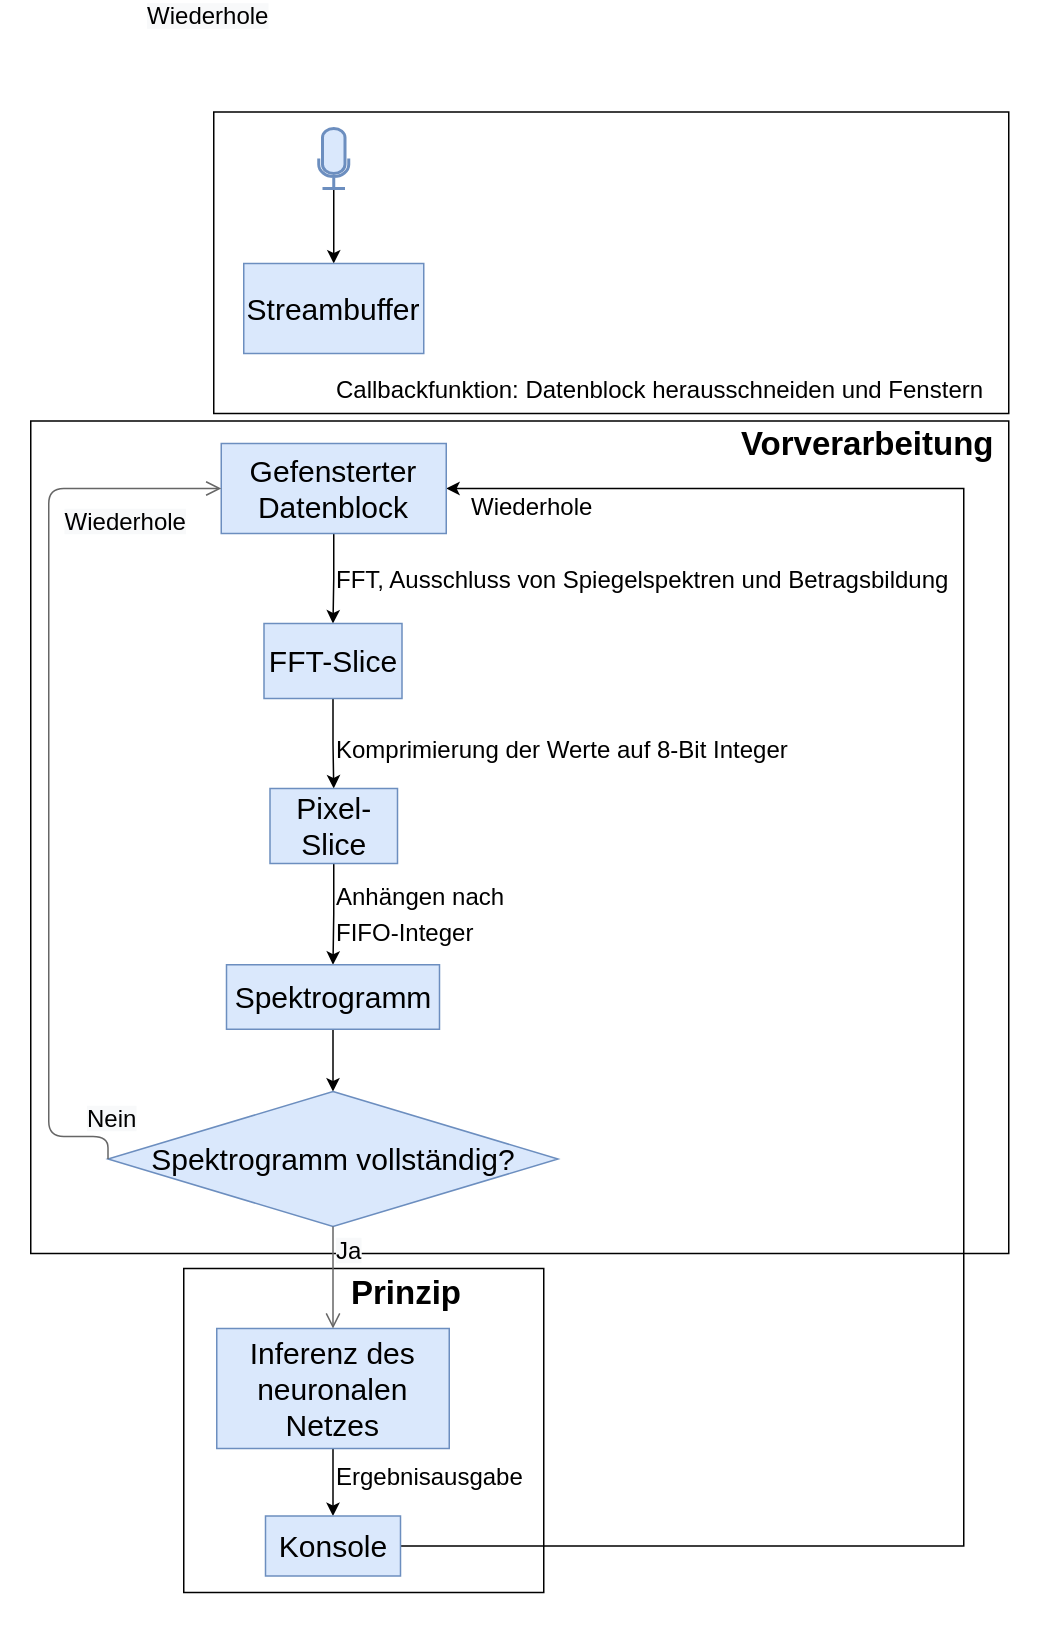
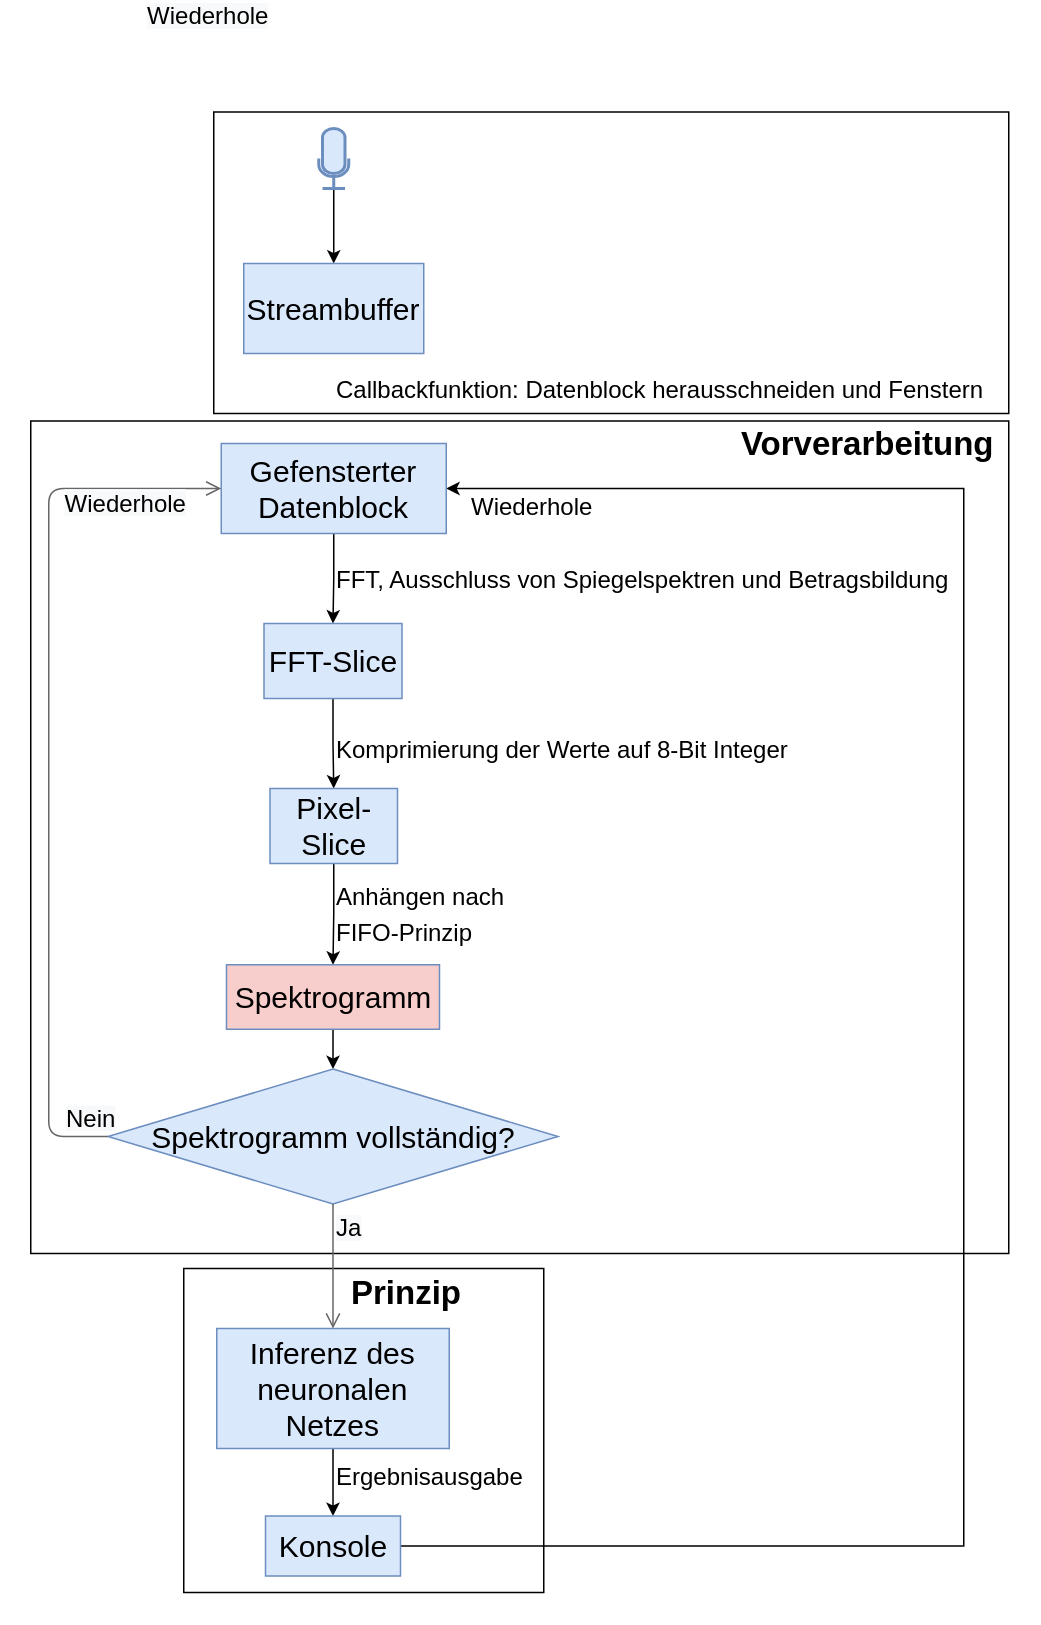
  <mxCell id="0" />
  <mxCell id="1" parent="0" />
  <mxCell id="2" value="" style="rounded=0;whiteSpace=wrap;html=1;strokeColor=#000000;fontSize=20;" vertex="1" parent="1"><mxGeometry x="122" y="791" width="240" height="216" as="geometry" /></mxCell>
  <mxCell id="3" value="" style="rounded=0;whiteSpace=wrap;html=1;strokeColor=#000000;fontSize=20;" vertex="1" parent="1"><mxGeometry x="20" y="226" width="652" height="555" as="geometry" /></mxCell>
  <mxCell id="4" value="" style="rounded=0;whiteSpace=wrap;html=1;strokeColor=#000000;fontSize=20;verticalAlign=top;" vertex="1" parent="1"><mxGeometry x="142" y="20" width="530" height="201" as="geometry" /></mxCell>
  <mxCell id="5" style="edgeStyle=orthogonalEdgeStyle;rounded=0;orthogonalLoop=1;jettySize=auto;html=1;entryX=0.5;entryY=0;entryDx=0;entryDy=0;" edge="1" parent="1" source="6" target="7"><mxGeometry relative="1" as="geometry"><mxPoint x="242" y="101" as="targetPoint" /></mxGeometry></mxCell>
  <mxCell id="6" value="" style="html=1;verticalLabelPosition=bottom;align=center;labelBackgroundColor=#ffffff;verticalAlign=top;strokeWidth=2;strokeColor=#6c8ebf;fillColor=#dae8fc;shadow=0;dashed=0;shape=mxgraph.ios7.icons.microphone;snapToPoint=1;" vertex="1" parent="1"><mxGeometry x="212" y="31" width="20" height="40" as="geometry" /></mxCell>
  <mxCell id="7" value="&lt;span style=&quot;font-size: 20px&quot;&gt;Streambuffer&lt;/span&gt;" style="rounded=0;whiteSpace=wrap;html=1;strokeColor=#6c8ebf;fillColor=#dae8fc;" vertex="1" parent="1"><mxGeometry x="162" y="121" width="120" height="60" as="geometry" /></mxCell>
  <mxCell id="8" value="&lt;font style=&quot;font-size: 22px&quot;&gt;&lt;b&gt;Vorverarbeitung&lt;/b&gt;&lt;/font&gt;" style="text;html=1;resizable=0;points=[];autosize=1;align=left;verticalAlign=top;spacingTop=-4;fontSize=20;" vertex="1" parent="1"><mxGeometry x="492" y="226" width="180" height="30" as="geometry" /></mxCell>
  <mxCell id="9" value="&lt;font style=&quot;font-size: 22px&quot;&gt;&lt;b&gt;Prinzip&lt;br&gt;&lt;/b&gt;&lt;/font&gt;" style="text;html=1;resizable=0;points=[];autosize=1;align=left;verticalAlign=top;spacingTop=-4;fontSize=20;" vertex="1" parent="1"><mxGeometry x="231.5" y="792" width="140" height="30" as="geometry" /></mxCell>
  <mxCell id="10" style="edgeStyle=orthogonalEdgeStyle;rounded=0;orthogonalLoop=1;jettySize=auto;html=1;exitX=0.5;exitY=1;exitDx=0;exitDy=0;entryX=0.5;entryY=0;entryDx=0;entryDy=0;fontSize=20;" edge="1" parent="1" source="11" target="13"><mxGeometry relative="1" as="geometry" /></mxCell>
  <mxCell id="11" value="Inferenz des neuronalen Netzes" style="rounded=0;whiteSpace=wrap;html=1;strokeColor=#6c8ebf;fontSize=20;fillColor=#dae8fc;" vertex="1" parent="1"><mxGeometry x="144" y="831" width="155" height="80" as="geometry" /></mxCell>
  <mxCell id="12" style="edgeStyle=orthogonalEdgeStyle;rounded=0;orthogonalLoop=1;jettySize=auto;html=1;exitX=1;exitY=0.5;exitDx=0;exitDy=0;entryX=1;entryY=0.5;entryDx=0;entryDy=0;" edge="1" parent="1" source="13" target="17"><mxGeometry relative="1" as="geometry"><mxPoint x="722" y="311" as="targetPoint" /><Array as="points"><mxPoint x="642" y="976" /><mxPoint x="642" y="271" /></Array></mxGeometry></mxCell>
  <mxCell id="13" value="Konsole" style="rounded=0;whiteSpace=wrap;html=1;strokeColor=#6c8ebf;fontSize=20;fillColor=#dae8fc;" vertex="1" parent="1"><mxGeometry x="176.5" y="956" width="90" height="40" as="geometry" /></mxCell>
  <mxCell id="14" value="&lt;font style=&quot;font-size: 16px&quot;&gt;Ergebnisausgabe&lt;/font&gt;" style="text;html=1;resizable=0;points=[];autosize=1;align=left;verticalAlign=top;spacingTop=-4;fontSize=20;" vertex="1" parent="1"><mxGeometry x="222" y="914" width="140" height="30" as="geometry" /></mxCell>
  <mxCell id="15" value="&lt;font style=&quot;font-size: 16px&quot;&gt;Callbackfunktion: Datenblock herausschneiden und Fenstern&lt;/font&gt;" style="text;html=1;resizable=0;points=[];autosize=1;align=left;verticalAlign=top;spacingTop=-4;fontSize=20;" vertex="1" parent="1"><mxGeometry x="221.5" y="188.5" width="450" height="30" as="geometry" /></mxCell>
  <mxCell id="16" style="edgeStyle=orthogonalEdgeStyle;rounded=0;orthogonalLoop=1;jettySize=auto;html=1;entryX=0.5;entryY=0;entryDx=0;entryDy=0;" edge="1" parent="1" source="17" target="19"><mxGeometry relative="1" as="geometry" /></mxCell>
  <mxCell id="17" value="&lt;span style=&quot;font-size: 20px&quot;&gt;Gefensterter Datenblock&lt;br&gt;&lt;/span&gt;" style="rounded=0;whiteSpace=wrap;html=1;strokeColor=#6c8ebf;fillColor=#dae8fc;" vertex="1" parent="1"><mxGeometry x="147" y="241" width="150" height="60" as="geometry" /></mxCell>
  <mxCell id="18" style="edgeStyle=orthogonalEdgeStyle;rounded=0;orthogonalLoop=1;jettySize=auto;html=1;exitX=0.5;exitY=1;exitDx=0;exitDy=0;entryX=0.5;entryY=0;entryDx=0;entryDy=0;" edge="1" parent="1" source="19" target="22"><mxGeometry relative="1" as="geometry" /></mxCell>
  <mxCell id="19" value="FFT-Slice" style="rounded=0;whiteSpace=wrap;html=1;strokeColor=#6c8ebf;fontSize=20;fillColor=#dae8fc;" vertex="1" parent="1"><mxGeometry x="175.5" y="361" width="92" height="50" as="geometry" /></mxCell>
  <mxCell id="20" value="&lt;font style=&quot;font-size: 16px&quot;&gt;FFT, Ausschluss von Spiegelspektren und Betragsbildung&lt;/font&gt;" style="text;html=1;resizable=0;points=[];autosize=1;align=left;verticalAlign=top;spacingTop=-4;fontSize=20;" vertex="1" parent="1"><mxGeometry x="222" y="316" width="420" height="30" as="geometry" /></mxCell>
  <mxCell id="21" style="edgeStyle=orthogonalEdgeStyle;rounded=0;orthogonalLoop=1;jettySize=auto;html=1;entryX=0.5;entryY=0;entryDx=0;entryDy=0;" edge="1" parent="1" source="22" target="25"><mxGeometry relative="1" as="geometry" /></mxCell>
  <mxCell id="22" value="Pixel-Slice" style="rounded=0;whiteSpace=wrap;html=1;strokeColor=#6c8ebf;fontSize=20;fillColor=#dae8fc;" vertex="1" parent="1"><mxGeometry x="179.5" y="471" width="85" height="50" as="geometry" /></mxCell>
  <mxCell id="23" value="&lt;span style=&quot;font-size: 16px&quot;&gt;Komprimierung der Werte auf 8-Bit Integer&lt;/span&gt;" style="text;html=1;resizable=0;points=[];autosize=1;align=left;verticalAlign=top;spacingTop=-4;fontSize=20;" vertex="1" parent="1"><mxGeometry x="221.5" y="429" width="320" height="30" as="geometry" /></mxCell>
  <mxCell id="24" value="" style="edgeStyle=orthogonalEdgeStyle;rounded=0;orthogonalLoop=1;jettySize=auto;html=1;" edge="1" parent="1" source="25" target="27"><mxGeometry relative="1" as="geometry" /></mxCell>
- <mxCell id="25" value="Spektrogramm" style="rounded=0;whiteSpace=wrap;html=1;strokeColor=#6c8ebf;fontSize=20;fillColor=#dae8fc;" vertex="1" parent="1"><mxGeometry x="150.5" y="588.5" width="142" height="43" as="geometry" /></mxCell>
- <mxCell id="26" value="&lt;font style=&quot;font-size: 16px&quot;&gt;Anhängen nach &lt;br&gt;FIFO-Integer&lt;/font&gt;" style="text;html=1;resizable=0;points=[];autosize=1;align=left;verticalAlign=top;spacingTop=-4;fontSize=20;" vertex="1" parent="1"><mxGeometry x="222" y="526.5" width="130" height="50" as="geometry" /></mxCell>
- <mxCell id="27" value="&lt;span style=&quot;font-size: 20px&quot;&gt;Spektrogramm vollständig?&lt;/span&gt;" style="rhombus;whiteSpace=wrap;html=1;fillColor=#dae8fc;strokeColor=#6c8ebf;" vertex="1" parent="1"><mxGeometry x="71.5" y="673" width="300" height="90" as="geometry" /></mxCell>
+ <mxCell id="25" value="Spektrogramm" style="rounded=0;whiteSpace=wrap;html=1;strokeColor=#6c8ebf;fontSize=20;fillColor=#f8cecc;" vertex="1" parent="1"><mxGeometry x="150.5" y="588.5" width="142" height="43" as="geometry" /></mxCell>
+ <mxCell id="26" value="&lt;font style=&quot;font-size: 16px&quot;&gt;Anhängen nach &lt;br&gt;FIFO-Prinzip&lt;/font&gt;" style="text;html=1;resizable=0;points=[];autosize=1;align=left;verticalAlign=top;spacingTop=-4;fontSize=20;" vertex="1" parent="1"><mxGeometry x="222" y="526.5" width="130" height="50" as="geometry" /></mxCell>
+ <mxCell id="27" value="&lt;span style=&quot;font-size: 20px&quot;&gt;Spektrogramm vollständig?&lt;/span&gt;" style="rhombus;whiteSpace=wrap;html=1;fillColor=#dae8fc;strokeColor=#6c8ebf;" vertex="1" parent="1"><mxGeometry x="71.5" y="658" width="300" height="90" as="geometry" /></mxCell>
  <mxCell id="28" value="&lt;span style=&quot;font-size: 16px ; background-color: rgb(248 , 249 , 250)&quot;&gt;Nein&lt;/span&gt;" style="edgeStyle=orthogonalEdgeStyle;html=1;align=left;verticalAlign=bottom;endArrow=open;endSize=8;strokeColor=#666666;fillColor=#f5f5f5;exitX=0;exitY=0.5;exitDx=0;exitDy=0;entryX=0;entryY=0.5;entryDx=0;entryDy=0;" edge="1" source="27" parent="1" target="17"><mxGeometry x="-0.898" relative="1" as="geometry"><mxPoint x="132" y="271" as="targetPoint" /><mxPoint x="52" y="703" as="sourcePoint" /><Array as="points"><mxPoint x="32" y="703" /><mxPoint x="32" y="271" /></Array><mxPoint as="offset" /></mxGeometry></mxCell>
  <mxCell id="29" value="&lt;div style=&quot;text-align: left&quot;&gt;&lt;span style=&quot;font-size: 16px ; background-color: rgb(248 , 249 , 250)&quot;&gt;Wiederhole&lt;/span&gt;&lt;/div&gt;" style="text;html=1;resizable=0;points=[];align=center;verticalAlign=middle;labelBackgroundColor=#ffffff;" vertex="1" connectable="0" parent="28"><mxGeometry x="-0.572" y="-5" relative="1" as="geometry"><mxPoint x="45" y="-336" as="offset" /></mxGeometry></mxCell>
  <mxCell id="30" value="&lt;span style=&quot;font-size: 16px ; background-color: rgb(248 , 249 , 250)&quot;&gt;Ja&lt;/span&gt;" style="edgeStyle=orthogonalEdgeStyle;html=1;align=left;verticalAlign=top;endArrow=open;endSize=8;strokeColor=#666666;fillColor=#f5f5f5;entryX=0.5;entryY=0;entryDx=0;entryDy=0;" edge="1" source="27" parent="1" target="11"><mxGeometry x="-1" relative="1" as="geometry"><mxPoint x="282" y="831" as="targetPoint" /></mxGeometry></mxCell>
  <mxCell id="31" value="&lt;div style=&quot;text-align: left&quot;&gt;&lt;span style=&quot;font-size: 16px ; background-color: rgb(248 , 249 , 250)&quot;&gt;Wiederhole&lt;/span&gt;&lt;/div&gt;" style="text;html=1;resizable=0;points=[];align=center;verticalAlign=middle;labelBackgroundColor=#ffffff;" vertex="1" connectable="0" parent="1"><mxGeometry x="92" y="291" as="geometry"><mxPoint x="45" y="-336" as="offset" /></mxGeometry></mxCell>
  <mxCell id="32" value="&lt;span style=&quot;font-size: 16px&quot;&gt;Wiederhole&lt;/span&gt;" style="text;html=1;resizable=0;points=[];autosize=1;align=left;verticalAlign=top;spacingTop=-4;" vertex="1" parent="1"><mxGeometry x="311.5" y="271" width="100" height="20" as="geometry" /></mxCell>
